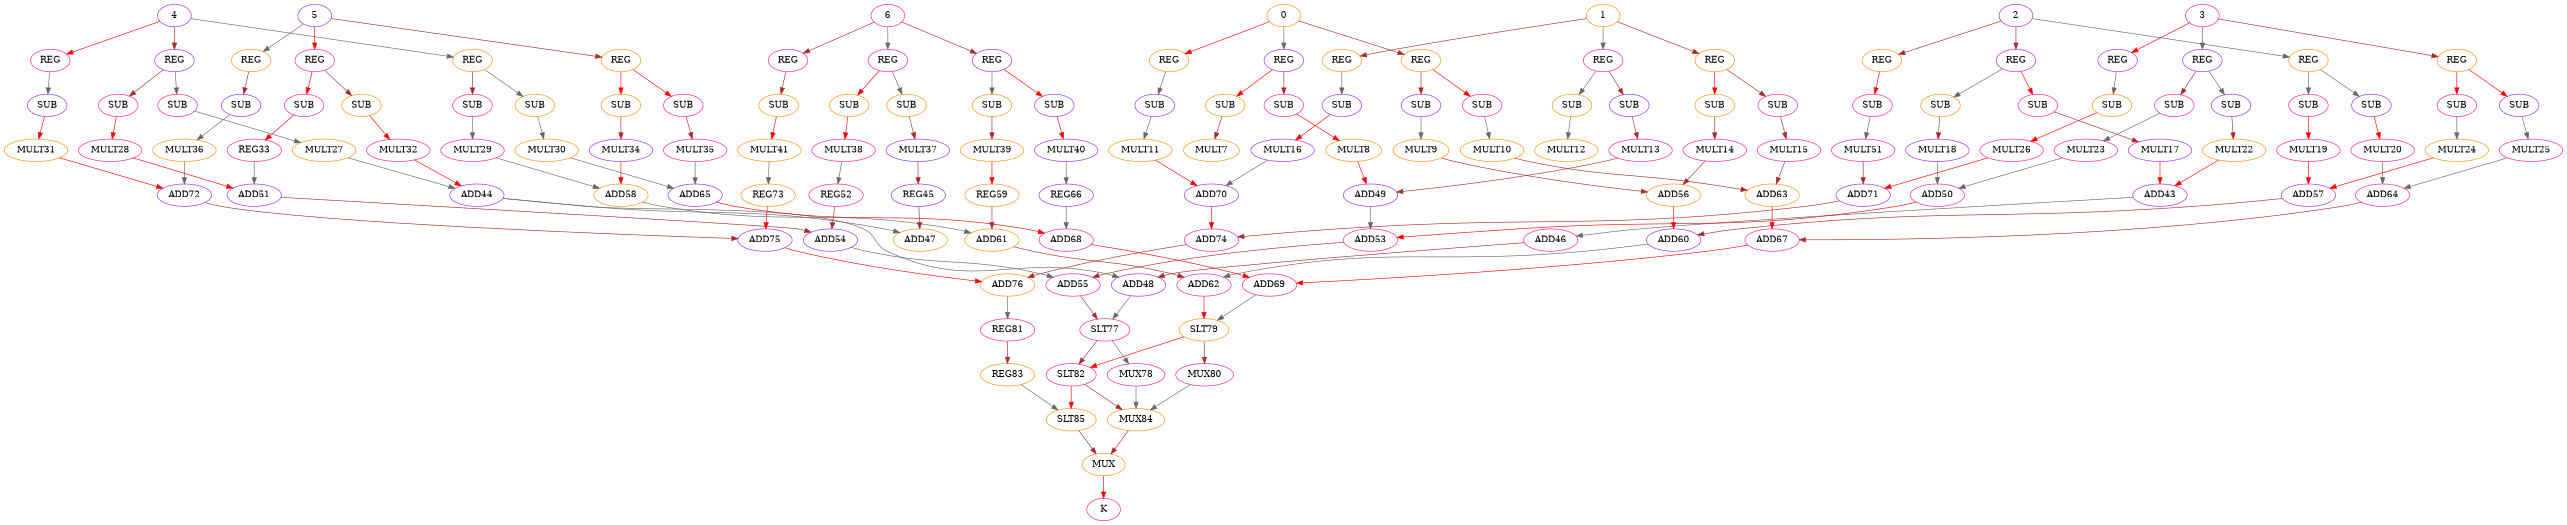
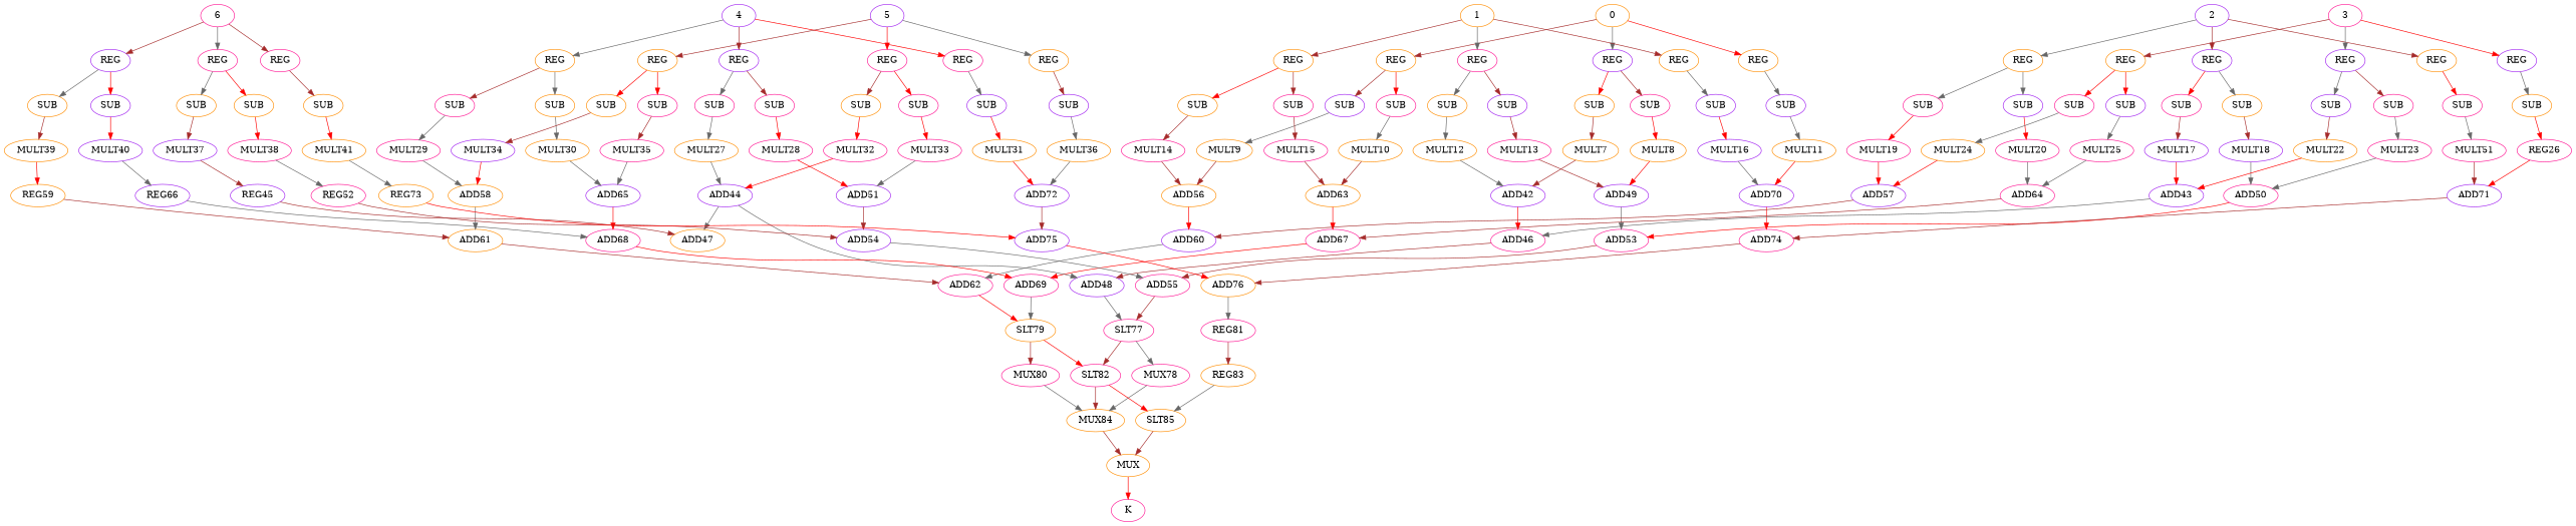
  strict digraph {
    node [color=deeppink]
    edge [color=gray40]
    n1 [color=purple label=REG]
    n2 [color=darkorange label=SUB]
    n3 [label=SUB]
    0 [color=darkorange]
    n5 [color=darkorange label=REG]
    n6 [color=darkorange label=REG]
    n7 [color=purple label=SUB]
    n8 [label=SUB]
    n9 [color=purple label=SUB]
    n10 [color=darkorange label=MULT7]
+   n11 [color=purple label=ADD42]
    n12 [label=ADD46]
    n13 [color=darkorange label=MULT8]
    n14 [color=purple label=ADD49]
    n15 [label=ADD53]
    n16 [color=darkorange label=MULT9]
    n17 [color=darkorange label=ADD56]
    n18 [color=purple label=ADD60]
    n19 [color=darkorange label=MULT10]
    n20 [color=darkorange label=ADD63]
    n21 [label=ADD67]
    n22 [color=darkorange label=MULT11]
    n23 [color=purple label=ADD70]
    n24 [label=ADD74]
    n25 [label=REG]
    n26 [color=darkorange label=SUB]
    n27 [color=purple label=SUB]
    1 [color=darkorange]
    n29 [color=darkorange label=REG]
    n30 [color=darkorange label=REG]
    n31 [color=darkorange label=SUB]
    n32 [label=SUB]
    n33 [color=purple label=SUB]
    n34 [color=darkorange label=MULT12]
    n35 [label=MULT13]
    n36 [label=MULT14]
    n37 [label=MULT15]
    n38 [color=purple label=MULT16]
    n39 [color=purple label=REG]
    n40 [label=SUB]
    n41 [color=darkorange label=SUB]
    2 [color=purple]
    n43 [color=darkorange label=REG]
    n44 [color=darkorange label=REG]
    n45 [label=SUB]
    n46 [color=purple label=SUB]
    n47 [label=SUB]
    n48 [color=purple label=MULT17]
    n49 [color=purple label=ADD43]
    n50 [color=purple label=MULT18]
    n51 [label=ADD50]
    n52 [label=MULT19]
    n53 [color=purple label=ADD57]
    n54 [label=MULT20]
    n55 [label=ADD64]
    n56 [label=MULT51]
    n57 [color=purple label=ADD71]
    n58 [color=purple label=REG]
    n59 [color=purple label=SUB]
    n60 [label=SUB]
    3
    n62 [color=darkorange label=REG]
    n63 [color=purple label=REG]
    n64 [label=SUB]
    n65 [color=purple label=SUB]
    n66 [color=darkorange label=SUB]
    n67 [color=darkorange label=MULT22]
    n68 [label=MULT23]
    n69 [color=darkorange label=MULT24]
    n70 [label=MULT25]
-   n71 [label=MULT26]
+   n71 [label=REG26]
    n72 [color=purple label=REG]
    n73 [label=SUB]
    n74 [label=SUB]
    4 [color=purple]
    n76 [color=darkorange label=REG]
    n77 [label=REG]
    n78 [label=SUB]
    n79 [color=darkorange label=SUB]
    n80 [color=purple label=SUB]
    n81 [color=darkorange label=MULT27]
    n82 [color=purple label=ADD44]
    n83 [color=darkorange label=ADD47]
    n84 [color=purple label=ADD48]
    n85 [label=MULT28]
    n86 [color=purple label=ADD51]
    n87 [color=purple label=ADD54]
    n88 [label=MULT29]
    n89 [color=darkorange label=ADD58]
    n90 [color=darkorange label=ADD61]
    n91 [color=darkorange label=MULT30]
    n92 [color=purple label=ADD65]
    n93 [label=ADD68]
    n94 [color=darkorange label=MULT31]
    n95 [color=purple label=ADD72]
    n96 [color=purple label=ADD75]
    n97 [label=REG]
    n98 [color=darkorange label=SUB]
    n99 [label=SUB]
    5 [color=purple]
    n101 [color=darkorange label=REG]
    n102 [color=darkorange label=REG]
    n103 [color=darkorange label=SUB]
    n104 [label=SUB]
    n105 [color=purple label=SUB]
    n106 [label=MULT32]
-   n107 [label=REG33]
+   n107 [label=MULT33]
    n108 [color=purple label=MULT34]
    n109 [label=MULT35]
    n110 [color=darkorange label=MULT36]
    n111 [label=REG]
    n112 [color=darkorange label=SUB]
    n113 [color=darkorange label=SUB]
    6
    n115 [color=purple label=REG]
    n116 [label=REG]
    n117 [color=darkorange label=SUB]
    n118 [color=purple label=SUB]
    n119 [color=darkorange label=SUB]
    n120 [color=purple label=MULT37]
    n121 [color=purple label=REG45]
    n122 [label=MULT38]
    n123 [label=REG52]
    n124 [color=darkorange label=MULT39]
    n125 [color=darkorange label=REG59]
    n126 [color=purple label=MULT40]
    n127 [color=purple label=REG66]
    n128 [color=darkorange label=MULT41]
    n129 [color=darkorange label=REG73]
    n130 [label=SLT77]
    n131 [label=MUX78]
    n132 [label=SLT82]
    n133 [label=ADD55]
    n134 [label=ADD62]
    n135 [color=darkorange label=SLT79]
    n136 [label=MUX80]
    n137 [label=ADD69]
    n138 [color=darkorange label=ADD76]
    n139 [label=REG81]
    n140 [color=darkorange label=REG83]
    n141 [color=darkorange label=MUX84]
    n142 [color=darkorange label=SLT85]
    n143 [color=darkorange label=MUX]
    n144 [label=K]
    n1 -> n2 [color=red]
    n1 -> n3 [color=brown]
    n2 -> n10 [color=brown]
    n3 -> n13 [color=red]
    0 -> n1
    0 -> n5 [color=brown]
    0 -> n6 [color=red]
    n5 -> n7 [color=brown]
    n5 -> n8 [color=red]
    n6 -> n9
    n7 -> n16
    n8 -> n19
    n9 -> n22
+   n10 -> n11 [color=brown]
+   n11 -> n12 [color=red]
    n12 -> n84 [color=brown]
    n13 -> n14 [color=red]
    n14 -> n15
    n15 -> n133 [color=brown]
    n16 -> n17 [color=brown]
    n17 -> n18 [color=red]
    n18 -> n134
    n19 -> n20 [color=brown]
    n20 -> n21 [color=red]
    n21 -> n137 [color=red]
    n22 -> n23 [color=red]
    n23 -> n24 [color=red]
    n24 -> n138 [color=brown]
    n25 -> n26
    n25 -> n27 [color=brown]
    n26 -> n34
    n27 -> n35 [color=brown]
    1 -> n25
    1 -> n29 [color=brown]
    1 -> n30 [color=brown]
    n29 -> n31 [color=red]
    n29 -> n32 [color=brown]
    n30 -> n33
    n31 -> n36 [color=brown]
    n32 -> n37 [color=brown]
    n33 -> n38 [color=red]
+   n34 -> n11
    n35 -> n14 [color=brown]
    n36 -> n17 [color=brown]
    n37 -> n20 [color=brown]
    n38 -> n23
    n39 -> n40 [color=red]
    n39 -> n41
    n40 -> n48 [color=brown]
    n41 -> n50 [color=brown]
    2 -> n39 [color=brown]
    2 -> n43
    2 -> n44 [color=brown]
    n43 -> n45
    n43 -> n46
    n44 -> n47 [color=red]
    n45 -> n52 [color=red]
    n46 -> n54 [color=red]
    n47 -> n56
    n48 -> n49 [color=red]
    n49 -> n12
    n50 -> n51
    n51 -> n15 [color=red]
    n52 -> n53 [color=red]
    n53 -> n18 [color=brown]
    n54 -> n55
    n55 -> n21 [color=brown]
    n56 -> n57 [color=brown]
    n57 -> n24 [color=brown]
    n58 -> n59
    n58 -> n60 [color=brown]
    n59 -> n67 [color=brown]
    n60 -> n68
    3 -> n58
    3 -> n62 [color=brown]
    3 -> n63 [color=red]
    n62 -> n64 [color=red]
    n62 -> n65 [color=red]
    n63 -> n66
    n64 -> n69
    n65 -> n70
    n66 -> n71 [color=red]
    n67 -> n49 [color=red]
    n68 -> n51
    n69 -> n53 [color=red]
    n70 -> n55
    n71 -> n57 [color=red]
    n72 -> n73
    n72 -> n74 [color=brown]
    n73 -> n81
    n74 -> n85 [color=red]
    4 -> n72 [color=brown]
    4 -> n76
    4 -> n77 [color=red]
    n76 -> n78 [color=brown]
    n76 -> n79
    n77 -> n80
    n78 -> n88
    n79 -> n91
    n80 -> n94 [color=red]
    n81 -> n82
    n82 -> n83
    n82 -> n84
    n84 -> n130
    n85 -> n86 [color=red]
    n86 -> n87 [color=brown]
    n87 -> n133
    n88 -> n89
    n89 -> n90
    n90 -> n134 [color=brown]
    n91 -> n92
    n92 -> n93 [color=red]
    n93 -> n137 [color=red]
    n94 -> n95 [color=red]
    n95 -> n96 [color=brown]
    n96 -> n138 [color=red]
    n97 -> n98 [color=brown]
    n97 -> n99 [color=red]
    n98 -> n106 [color=red]
    n99 -> n107 [color=red]
    5 -> n97 [color=red]
    5 -> n101 [color=brown]
    5 -> n102
    n101 -> n103 [color=red]
    n101 -> n104 [color=red]
    n102 -> n105 [color=brown]
    n103 -> n108 [color=brown]
    n104 -> n109 [color=brown]
    n105 -> n110
    n106 -> n82 [color=red]
    n107 -> n86
    n108 -> n89 [color=red]
    n109 -> n92
    n110 -> n95
    n111 -> n112
    n111 -> n113 [color=red]
    n112 -> n120 [color=brown]
    n113 -> n122 [color=red]
    6 -> n111
    6 -> n115 [color=brown]
    6 -> n116 [color=brown]
    n115 -> n117
    n115 -> n118 [color=red]
    n116 -> n119 [color=brown]
    n117 -> n124 [color=brown]
    n118 -> n126 [color=red]
    n119 -> n128 [color=red]
    n120 -> n121 [color=brown]
    n121 -> n83 [color=brown]
    n122 -> n123
    n123 -> n87 [color=brown]
    n124 -> n125 [color=red]
    n125 -> n90 [color=brown]
    n126 -> n127
    n127 -> n93
    n128 -> n129
    n129 -> n96 [color=red]
    n130 -> n131
    n130 -> n132 [color=brown]
    n131 -> n141
    n132 -> n141 [color=brown]
    n132 -> n142 [color=red]
    n133 -> n130 [color=brown]
    n134 -> n135 [color=red]
    n135 -> n132 [color=red]
    n135 -> n136 [color=brown]
    n136 -> n141
    n137 -> n135
    n138 -> n139
    n139 -> n140 [color=brown]
    n140 -> n142
    n141 -> n143 [color=brown]
    n142 -> n143 [color=brown]
    n143 -> n144 [color=red]
  }
